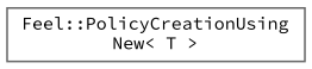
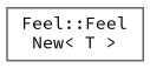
  digraph {
    rankdir=LR
    fontname="Source Code Pro"
-   n1 [color=gray40 fillcolor=white fontname="Source Code Pro" fontsize=10 height=0.2 label="Feel::PolicyCreationUsing\lNew\< T \>" shape=record style=filled width=0.4]
+   n1 [color=gray40 fillcolor=white fontname="Source Code Pro" fontsize=10 height=0.2 label="Feel::Feel\lNew\< T \>" shape=record style=filled width=0.4]
  }
